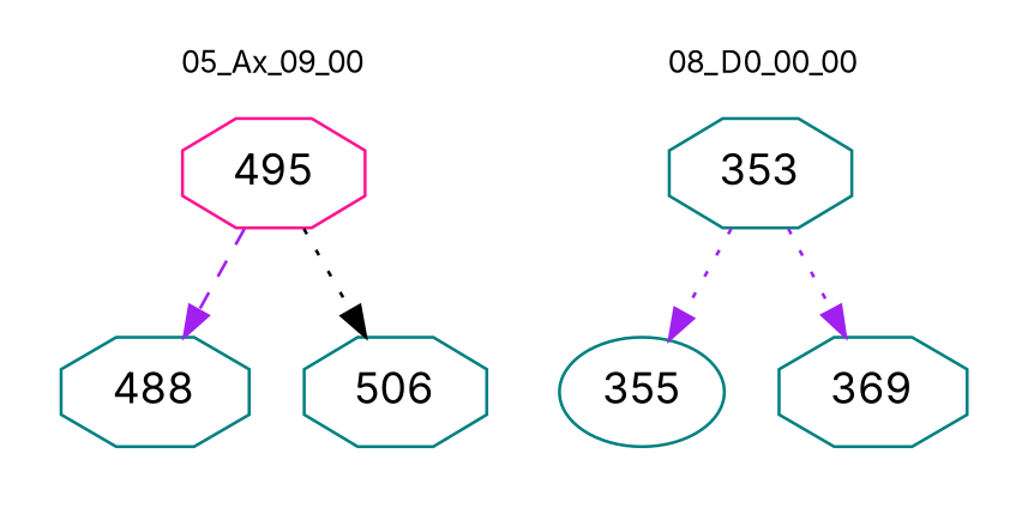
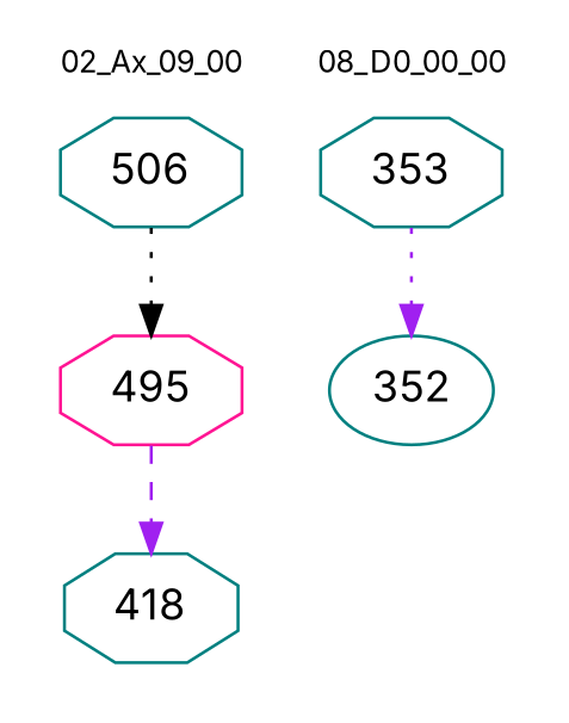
  digraph {
    fontname=Inter
    node [color=teal fontname=Inter shape=octagon]
    edge [color=purple fontname=Inter style=dotted]
    n1 [color=deeppink label=495]
-   n2 [label=488]
+   n2 [label=418]
    n3 [label=506]
    n4 [label=353]
-   n5 [label=355 shape=ellipse]
-   n6 [label=369]
+   n5 [label=352 shape=ellipse]
    subgraph cluster_1 {
      color=white
      fontsize=10
-     label="05_Ax_09_00"
+     label="02_Ax_09_00"
      n1
      n2
      n3
    }
    subgraph cluster_2 {
      color=white
      fontsize=10
      label="08_D0_00_00"
      n4
      n5
-     n6
    }
    n1 -> n2 [style=dashed]
-   n1 -> n3 [color=black]
+   n3 -> n1 [color=black]
    n4 -> n5
-   n4 -> n6
  }
